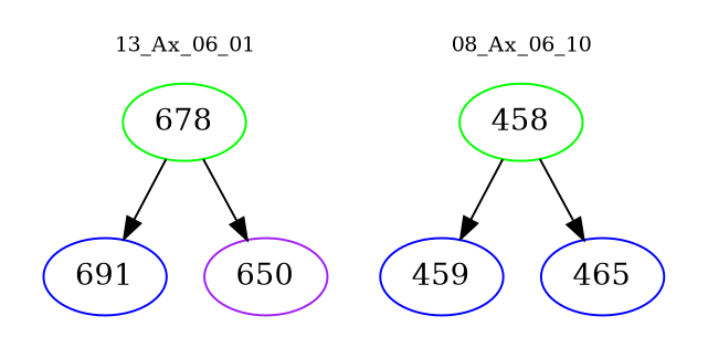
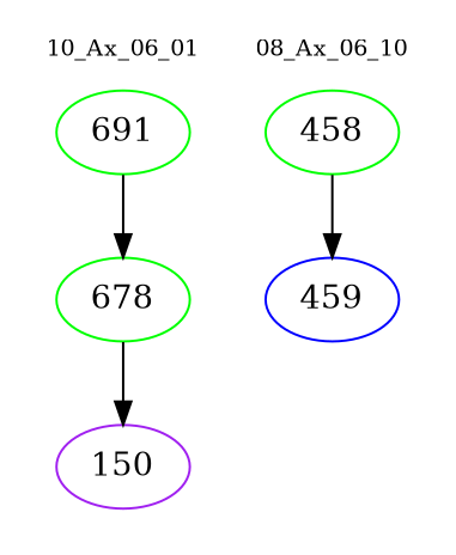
  digraph {
    fontname="DejaVu Serif"
    node [color=blue fontname="DejaVu Serif"]
    edge [color=black fontname="DejaVu Serif"]
    n1 [color=green label=678]
-   n2 [label=691]
-   n3 [color=purple label=650]
+   n2 [color=green label=691]
+   n3 [color=purple label=150]
    n4 [color=green label=458]
    n5 [label=459]
-   n6 [label=465]
    subgraph cluster_1 {
      color=white
      fontsize=10
-     label="13_Ax_06_01"
+     label="10_Ax_06_01"
      n1
      n2
      n3
    }
    subgraph cluster_2 {
      color=white
      fontsize=10
      label="08_Ax_06_10"
      n4
      n5
-     n6
    }
-   n1 -> n2
+   n2 -> n1
    n1 -> n3
    n4 -> n5
-   n4 -> n6
  }
